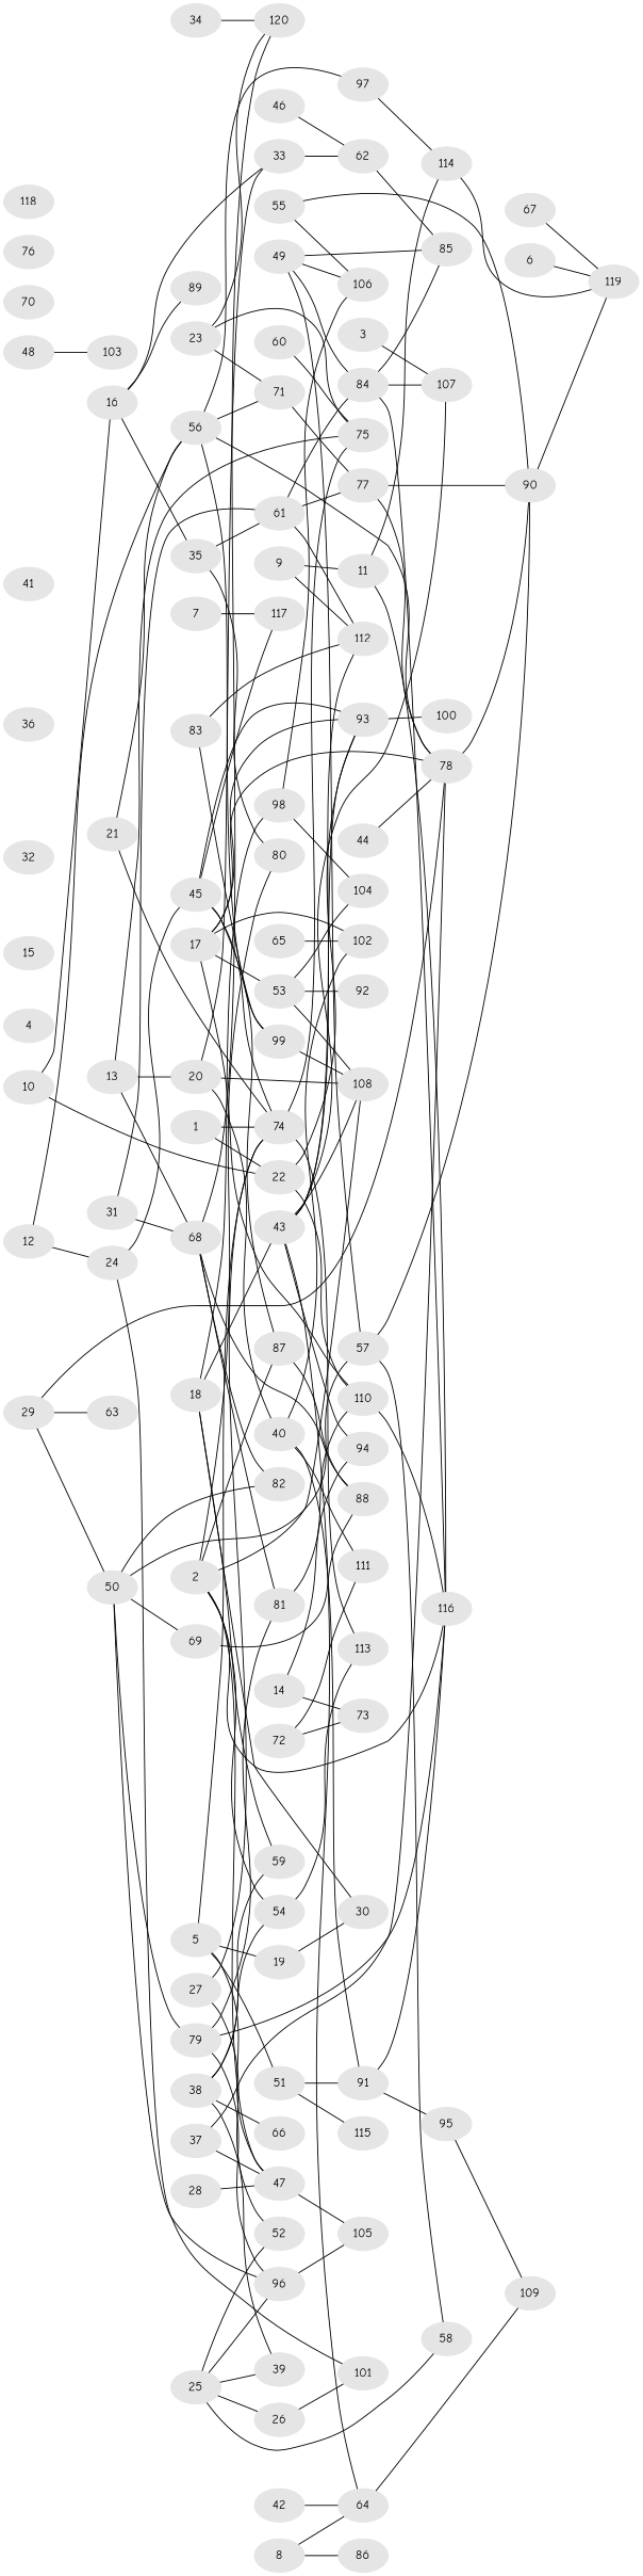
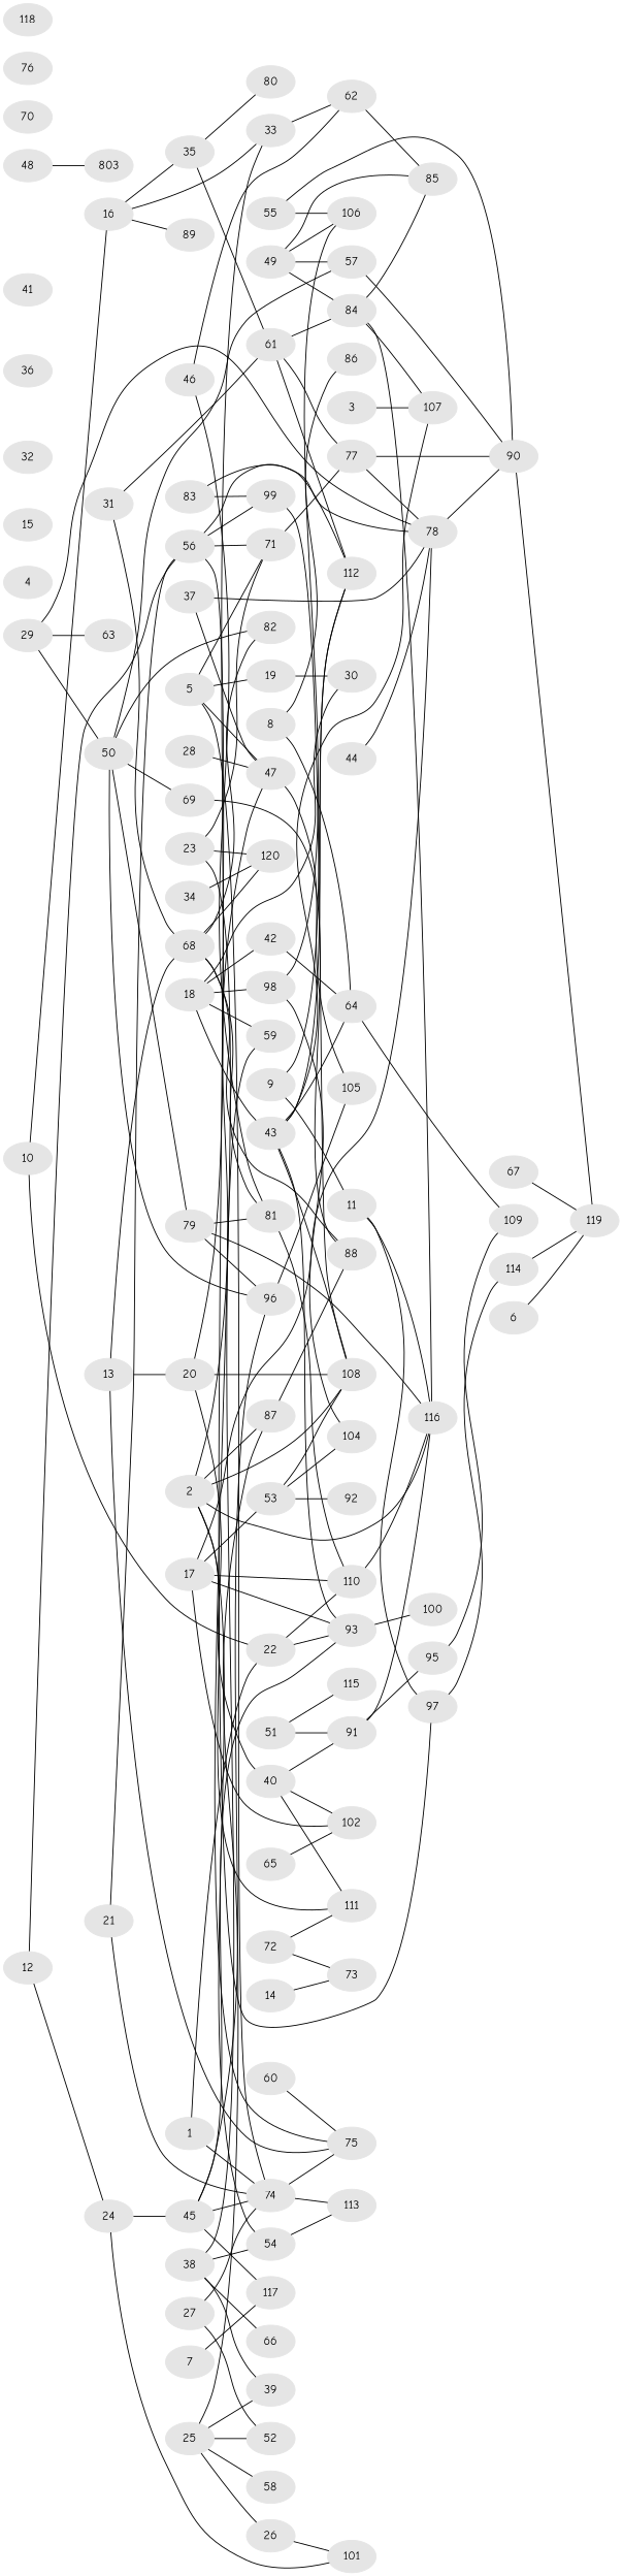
  graph {
    fontname="Comic Neue"
    rankdir=LR
    node [color=gray90 fontname="Comic Neue" style=filled]
    edge [fontname="Comic Neue"]
    1
    22
    74
    93
    110
    75
    113
    2
    47
    54
    80
    87
    108
    116
    105
    88
    3
    107
    4
    5
    19
    51
    30
    91
    115
    6
    119
    7
    117
    8
    64
    86
    109
    9
    11
    112
    97
    10
    16
    33
    35
    89
    114
    12
    24
    56
    45
    101
    78
    71
    99
    13
    20
    68
    40
    120
    81
    82
    14
    73
-   94
    15
    62
    61
    17
    53
    102
    92
    104
    90
    100
    18
    42
    43
    59
    98
    106
    111
    21
    23
    77
    25
    26
    39
    52
    58
    96
    27
    28
    29
    50
    63
    57
    69
    79
    31
    84
    32
    85
    34
    36
    37
    38
    66
    95
    41
    44
    46
    48
-   103
+   103 [label=803]
    49
    55
    60
    65
    67
    70
    72
    76
    83
    118
    1 -- 22
    1 -- 74
    22 -- 93
    22 -- 110
    74 -- 75
    74 -- 113
    93 -- 100
    110 -- 116
    2 -- 47
    2 -- 54
-   2 -- 80
+   2 -- 111
    2 -- 87
    2 -- 108
    2 -- 116
    47 -- 105
    54 -- 113
    87 -- 88
    3 -- 107
    5 -- 74
    5 -- 47
    5 -- 19
-   5 -- 51
+   5 -- 71
    19 -- 30
    51 -- 91
    51 -- 115
    91 -- 116
    91 -- 95
    6 -- 119
    7 -- 117
    8 -- 64
    8 -- 86
    64 -- 109
    9 -- 11
    9 -- 112
    11 -- 116
-   11 -- 114
+   11 -- 97
    97 -- 114
    10 -- 22
    10 -- 16
    16 -- 33
    16 -- 35
    16 -- 89
    33 -- 62
    35 -- 80
    35 -- 61
    114 -- 119
    12 -- 24
    12 -- 56
    24 -- 45
    24 -- 101
    56 -- 97
    56 -- 78
    56 -- 71
    56 -- 99
    45 -- 74
    45 -- 93
    45 -- 87
    45 -- 117
    78 -- 90
    71 -- 77
    99 -- 108
    13 -- 75
    13 -- 20
    13 -- 68
    20 -- 108
    20 -- 33
    20 -- 40
    68 -- 88
    68 -- 120
    68 -- 81
    68 -- 82
    40 -- 91
    40 -- 102
    40 -- 111
    81 -- 110
    14 -- 73
-   14 -- 94
    62 -- 85
    61 -- 112
    61 -- 77
    61 -- 84
    17 -- 93
    17 -- 110
    17 -- 78
    17 -- 53
    17 -- 102
    53 -- 108
    53 -- 92
    53 -- 104
    90 -- 119
    18 -- 30
+   18 -- 42
    18 -- 43
    18 -- 59
    18 -- 98
    42 -- 64
    43 -- 93
    43 -- 108
    43 -- 107
    43 -- 64
    43 -- 112
-   43 -- 94
    98 -- 104
    98 -- 106
    21 -- 74
    21 -- 56
    23 -- 75
    23 -- 71
    23 -- 120
    77 -- 78
    77 -- 90
    25 -- 26
    25 -- 39
    25 -- 52
    25 -- 58
    25 -- 96
    26 -- 101
    96 -- 105
    27 -- 74
    27 -- 52
    28 -- 47
    29 -- 78
    29 -- 50
    29 -- 63
    50 -- 82
    50 -- 96
    50 -- 57
    50 -- 69
    50 -- 79
    57 -- 90
-   57 -- 58
    69 -- 88
    79 -- 116
    79 -- 81
    79 -- 96
    31 -- 68
    31 -- 61
    84 -- 116
    84 -- 107
    84 -- 85
    34 -- 120
    37 -- 47
    37 -- 78
    38 -- 54
    38 -- 59
    38 -- 39
    38 -- 66
    95 -- 109
    44 -- 78
+   46 -- 81
    46 -- 62
    48 -- 103
    49 -- 106
    49 -- 57
    49 -- 84
    49 -- 85
    55 -- 90
    55 -- 106
    60 -- 75
    65 -- 102
    67 -- 119
    72 -- 73
    72 -- 111
    83 -- 112
    83 -- 99
  }
